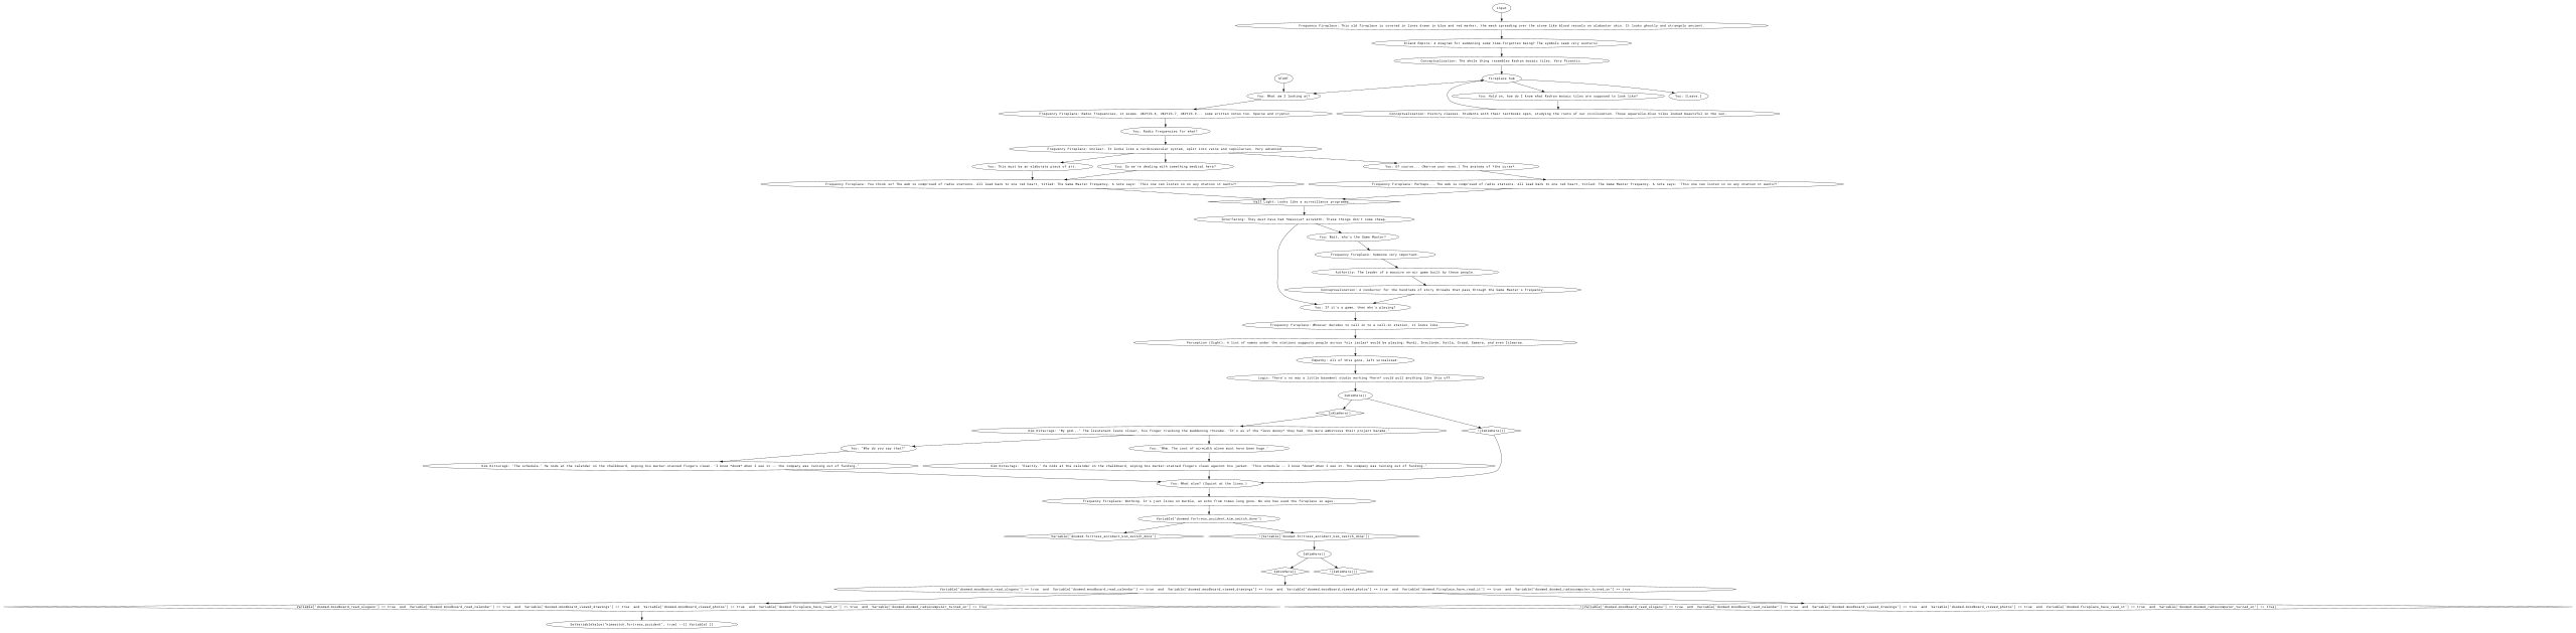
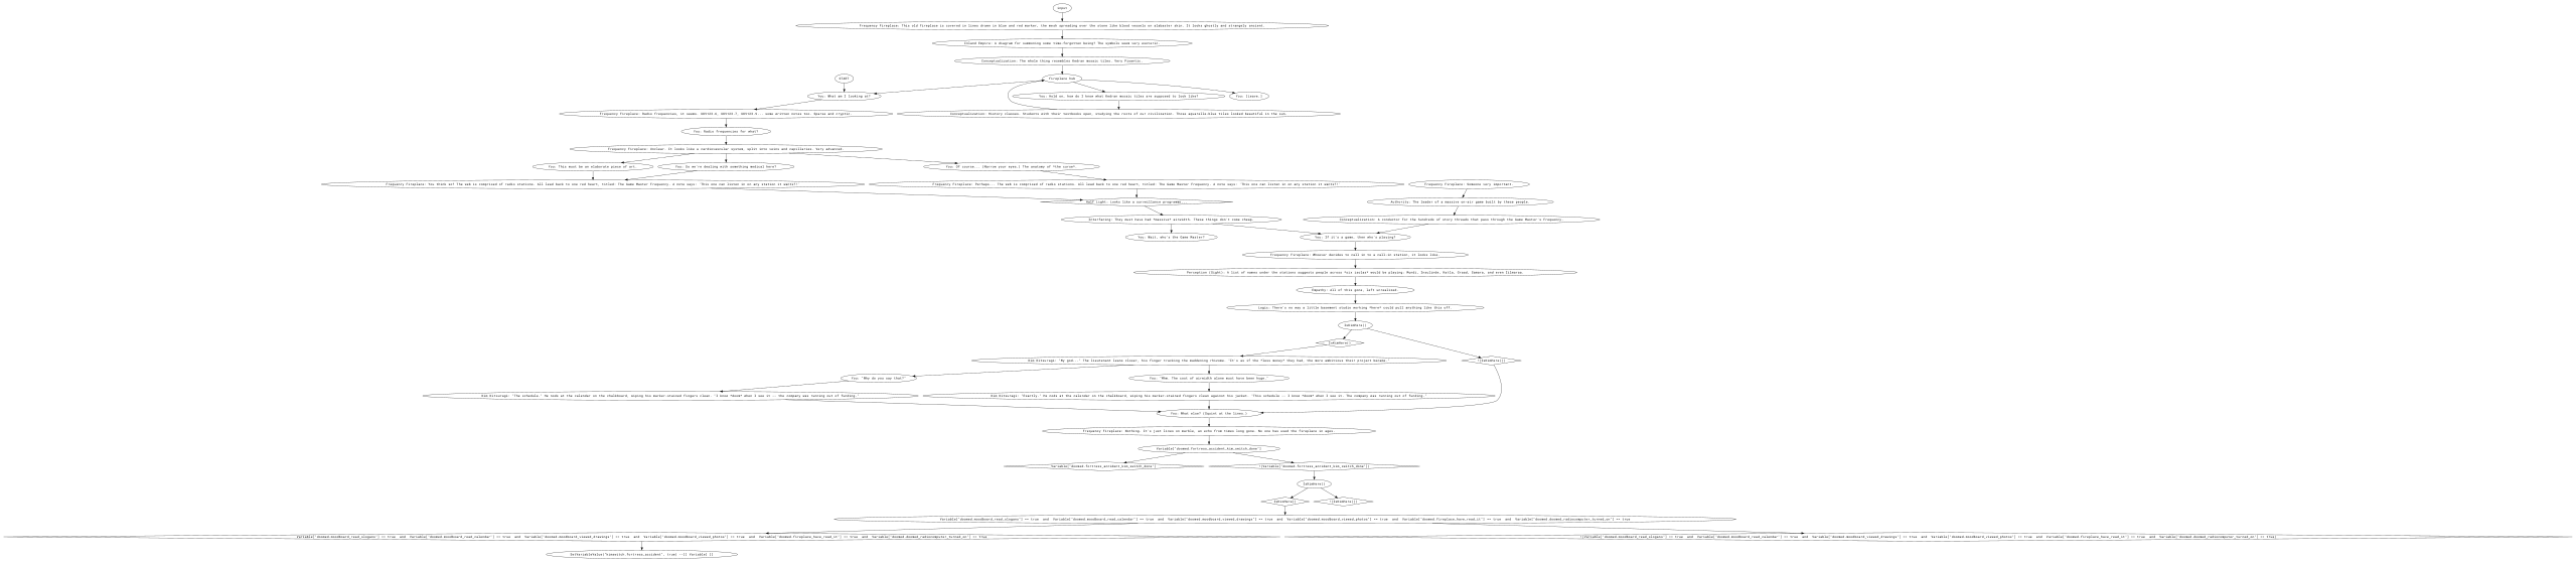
  digraph {
    fontname="Roboto Mono"
    node [fontname="Roboto Mono"]
    edge [fontname="Roboto Mono"]
    n1 [label=START]
    n2 [label="You: What am I looking at?"]
    n3 [label=input]
    n4 [label="Frequency Fireplace: This old fireplace is covered in lines drawn in blue and red marker, the mesh spreading over the stone like blood vessels on alabaster skin. It looks ghostly and strangely ancient."]
    n5 [label="Inland Empire: A diagram for summoning some time-forgotten being? The symbols seem very esoteric."]
    n6 [label="Conceptualization: A conductor for the hundreds of story threads that pass through the Game Master's Frequency."]
    n7 [label="You: If it's a game, then who's playing?"]
    n8 [label="Frequency Fireplace: Whoever decides to call in to a call-in station, it looks like."]
    n9 [label="Frequency Fireplace: Unclear. It looks like a cardiovascular system, split into veins and capillaries. Very advanced."]
    n10 [label="You: This must be an elaborate piece of art."]
    n11 [label="You: So we're dealing with something medical here?"]
    n12 [label="You: Of course... (Narrow your eyes.) The anatomy of *the curse*."]
    n13 [label="Frequency Fireplace: You think so? The web is comprised of radio stations. All lead back to one red heart, titled: The Game Master Frequency. A note says: 'This one can listen in on any station it wants?!'"]
    n14 [label="Frequency Fireplace: Perhaps... The web is comprised of radio stations. All lead back to one red heart, titled: The Game Master Frequency. A note says: 'This one can listen in on any station it wants?!'"]
    n15 [label="Frequency Fireplace: Radio frequencies, it seems. UKV123.6, UKV123.7, UKV123.9... some written notes too. Sparse and cryptic."]
    n16 [label="You: Radio frequencies for what?"]
    n17 [label="Authority: The leader of a massive on-air game built by these people."]
    n18 [label="You: Wait, who's the Game Master?"]
    n19 [label="Frequency Fireplace: Someone very important."]
    n20 [label="Half Light: Looks like a surveillance programme..." shape=diamond]
    n21 [label="Conceptualization: The whole thing resembles Kedran mosaic tiles. Very Pisantic."]
    n22 [label="Interfacing: They must have had *massive* airwidth. These things don't come cheap."]
    n23 [label="Perception (Sight): A list of names under the stations suggests people across *six isolas* would be playing: Mundi, Insulinde, Katla, Graad, Samara, and even Iilmaraa."]
    n24 [label="Empathy: All of this gone, left unrealized."]
    n25 [label="Logic: There's no way a little basement studio working *here* could pull anything like this off."]
    n26 [label="Frequency Fireplace: Nothing. It's just lines on marble, an echo from times long gone. No one has used the fireplace in ages."]
    n27 [label="Variable[\"doomed.fortress_accident_kim_switch_done\"]"]
    n28 [label="Variable[\"doomed.fortress_accident_kim_switch_done\"]" shape=diamond]
    n29 [label="!(Variable[\"doomed.fortress_accident_kim_switch_done\"])" shape=diamond]
    n30 [label="You: Hold on, how do I know what Kedran mosaic tiles are supposed to look like?"]
    n31 [label="Conceptualization: History classes. Students with their textbooks open, studying the roots of our civilization. Those aquarelle-blue tiles looked beautiful in the sun."]
    n32 [label="fireplace hub"]
    n33 [label="You: \"Why do you say that?\""]
    n34 [label="Kim Kitsuragi: \"The schedule.\" He nods at the calendar on the chalkboard, wiping his marker-stained fingers clean. \"I know *doom* when I see it -- the company was running out of funding.\""]
    n35 [label="You: What else? (Squint at the lines.)"]
    n36 [label="IsKimHere()"]
    n37 [label="IsKimHere()" shape=diamond]
    n38 [label="!(IsKimHere())" shape=diamond]
    n39 [label="You: [Leave.]"]
    n40 [label="Kim Kitsuragi: \"My god...\" The lieutenant leans closer, his finger tracking the maddening rhizome. \"It's as if the *less money* they had, the more ambitious their project became.\""]
    n41 [label="You: \"Mhm. The cost of airwidth alone must have been huge.\""]
    n42 [label="Kim Kitsuragi: \"Exactly.\" He nods at the calendar on the chalkboard, wiping his marker-stained fingers clean against his jacket. \"This schedule -- I know *doom* when I see it. The company was running out of funding.\""]
    n43 [label="IsKimHere()"]
    n44 [label="IsKimHere()" shape=diamond]
    n45 [label="!(IsKimHere())" shape=diamond]
    n46 [label="Variable[\"doomed.moodboard_read_slogans\"] == true  and  Variable[\"doomed.moodboard_read_calendar\"] == true  and  Variable[\"doomed.moodboard_viewed_drawings\"] == true  and  Variable[\"doomed.moodboard_viewed_photos\"] == true  and  Variable[\"doomed.fireplace_have_read_it\"] == true  and  Variable[\"doomed.doomed_radiocomputer_turned_on\"] == true"]
    n47 [label="Variable[\"doomed.moodboard_read_slogans\"] == true  and  Variable[\"doomed.moodboard_read_calendar\"] == true  and  Variable[\"doomed.moodboard_viewed_drawings\"] == true  and  Variable[\"doomed.moodboard_viewed_photos\"] == true  and  Variable[\"doomed.fireplace_have_read_it\"] == true  and  Variable[\"doomed.doomed_radiocomputer_turned_on\"] == true" shape=diamond]
    n48 [label="!(Variable[\"doomed.moodboard_read_slogans\"] == true  and  Variable[\"doomed.moodboard_read_calendar\"] == true  and  Variable[\"doomed.moodboard_viewed_drawings\"] == true  and  Variable[\"doomed.moodboard_viewed_photos\"] == true  and  Variable[\"doomed.fireplace_have_read_it\"] == true  and  Variable[\"doomed.doomed_radiocomputer_turned_on\"] == true)" shape=diamond]
    n49 [label="SetVariableValue(\"kimswitch.fortress_accident\", true) --[[ Variable[ ]]"]
    n1 -> n2
    n2 -> n15
    n3 -> n4
    n4 -> n5
    n5 -> n21
    n6 -> n7
    n7 -> n8
    n8 -> n23
    n9 -> n10
    n9 -> n11
    n9 -> n12
    n10 -> n13
    n11 -> n13
    n12 -> n14
    n13 -> n20
    n14 -> n20
    n15 -> n16
    n16 -> n9
    n17 -> n6
-   n18 -> n19
    n19 -> n17
    n20 -> n22
    n21 -> n32
    n22 -> n7
    n22 -> n18
    n23 -> n24
    n24 -> n25
    n25 -> n43
    n26 -> n27
    n27 -> n28
    n27 -> n29
    n29 -> n36
    n30 -> n31
    n31 -> n32
    n32 -> n2
    n32 -> n30
    n32 -> n39
    n33 -> n34
    n34 -> n35
    n35 -> n26
    n36 -> n37
    n36 -> n38
    n37 -> n46
    n40 -> n33
    n40 -> n41
    n41 -> n42
    n42 -> n35
    n43 -> n44
    n43 -> n45
    n44 -> n40
    n45 -> n35
    n46 -> n47
    n46 -> n48
    n47 -> n49
  }
